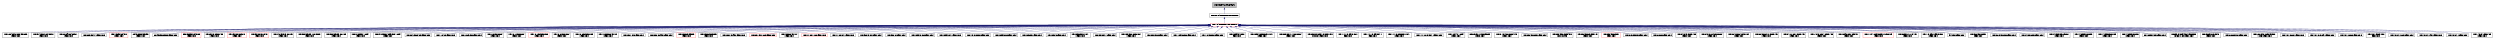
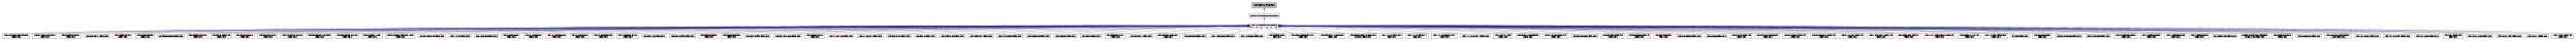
  digraph {
    rankdir=TB
    node [color=black fillcolor=white fontname=Helvetica fontsize=10 shape=record style=filled]
    edge [color=midnightblue dir=back fontname=Helvetica fontsize=10 labelfontname=Helvetica labelfontsize=10 style=solid]
    n1 [fillcolor=grey75 fontcolor=black height=0.2 label="ns3::TraceSourceAccessor\l::ConnectWithoutContext" width=0.4]
    n2 [height=0.2 label="ns3::DoMakeTraceSourceAccessor" width=0.4]
    n3 [color=red height=0.2 label="ns3::MakeTraceSourceAccessor" width=0.4]
    n4 [height=0.2 label="ns3::ApplicationPacketProbe\l::GetTypeId" width=0.4]
    n5 [height=0.2 label="ns3::BulkSendApplication\l::GetTypeId" width=0.4]
    n6 [height=0.2 label="ns3::OnOffApplication\l::GetTypeId" width=0.4]
    n7 [height=0.2 label="ns3::PacketSink::GetTypeId" width=0.4]
    n8 [color=red height=0.2 label="ns3::UdpEchoClient\l::GetTypeId" width=0.4]
    n9 [height=0.2 label="AttributeObjectTest\l::GetTypeId" width=0.4]
    n10 [height=0.2 label="ConfigTestObject::GetTypeId" width=0.4]
    n11 [color=red height=0.2 label="DeprecatedAttribute\l::GetTypeId" width=0.4]
    n12 [height=0.2 label="ns3::CsmaNetDevice\l::GetTypeId" width=0.4]
    n13 [color=red height=0.2 label="ns3::dsr::DsrOptions\l::GetTypeId" width=0.4]
-   n14 [color=red height=0.2 label="ns3::dsr::DsrRouting\l::GetTypeId" width=0.4]
+   n14 [height=0.2 label="ns3::dsr::DsrRouting\l::GetTypeId" width=0.4]
    n15 [height=0.2 label="ns3::LiIonEnergySource\l::GetTypeId" width=0.4]
    n16 [height=0.2 label="ns3::BasicEnergyHarvester\l::GetTypeId" width=0.4]
    n17 [height=0.2 label="ns3::BasicEnergySource\l::GetTypeId" width=0.4]
    n18 [height=0.2 label="ns3::RvBatteryModel\l::GetTypeId" width=0.4]
    n19 [height=0.2 label="ns3::SimpleDeviceEnergyModel\l::GetTypeId" width=0.4]
-   n20 [height=0.2 label="ns3::FdNetDevice::GetTypeId" width=0.4]
+   n20 [color=red height=0.2 label="ns3::FdNetDevice::GetTypeId" width=0.4]
    n21 [height=0.2 label="ns3::V4Ping::GetTypeId" width=0.4]
    n22 [height=0.2 label="ns3::ArpCache::GetTypeId" width=0.4]
    n23 [height=0.2 label="ns3::ArpL3Protocol\l::GetTypeId" width=0.4]
    n24 [height=0.2 label="ns3::Ipv4L3Protocol\l::GetTypeId" width=0.4]
    n25 [color=red height=0.2 label="ns3::Ipv4PacketProbe\l::GetTypeId" width=0.4]
    n26 [height=0.2 label="ns3::Ipv6L3Protocol\l::GetTypeId" width=0.4]
    n27 [height=0.2 label="ns3::Ipv6PacketProbe\l::GetTypeId" width=0.4]
    n28 [height=0.2 label="ns3::NscTcpSocketImpl\l::GetTypeId" width=0.4]
    n29 [height=0.2 label="ns3::TcpHybla::GetTypeId" width=0.4]
    n30 [height=0.2 label="ns3::TcpRxBuffer::GetTypeId" width=0.4]
    n31 [color=red height=0.2 label="ns3::TcpSocketBase\l::GetTypeId" width=0.4]
    n32 [height=0.2 label="ns3::TcpSocketState\l::GetTypeId" width=0.4]
    n33 [height=0.2 label="ns3::TcpTxBuffer::GetTypeId" width=0.4]
-   n34 [color=red height=0.2 label="ns3::TcpWestwood::GetTypeId" width=0.4]
+   n34 [height=0.2 label="ns3::TcpWestwood::GetTypeId" width=0.4]
    n35 [height=0.2 label="ns3::UdpSocketImpl\l::GetTypeId" width=0.4]
    n36 [color=red height=0.2 label="ns3::LrWpanMac::GetTypeId" width=0.4]
    n37 [height=0.2 label="ns3::LrWpanPhy::GetTypeId" width=0.4]
    n38 [height=0.2 label="ns3::EpcUeNas::GetTypeId" width=0.4]
    n39 [height=0.2 label="ns3::EpcX2::GetTypeId" width=0.4]
    n40 [height=0.2 label="ns3::LteEnbMac::GetTypeId" width=0.4]
    n41 [height=0.2 label="ns3::LteEnbPhy::GetTypeId" width=0.4]
    n42 [height=0.2 label="ns3::UeManager::GetTypeId" width=0.4]
    n43 [height=0.2 label="ns3::LteEnbRrc::GetTypeId" width=0.4]
    n44 [height=0.2 label="ns3::LtePdcp::GetTypeId" width=0.4]
    n45 [height=0.2 label="ns3::LteRlc::GetTypeId" width=0.4]
    n46 [height=0.2 label="ns3::LteSpectrumPhy\l::GetTypeId" width=0.4]
    n47 [height=0.2 label="ns3::LteUePhy::GetTypeId" width=0.4]
    n48 [height=0.2 label="ns3::LteUePowerControl\l::GetTypeId" width=0.4]
    n49 [height=0.2 label="ns3::LteUeRrc::GetTypeId" width=0.4]
    n50 [height=0.2 label="ns3::McEnbPdcp::GetTypeId" width=0.4]
    n51 [height=0.2 label="ns3::McUePdcp::GetTypeId" width=0.4]
    n52 [height=0.2 label="ns3::LteFfrSimple::\lGetTypeId" width=0.4]
    n53 [height=0.2 label="ns3::LteSimpleSpectrumPhy\l::GetTypeId" width=0.4]
    n54 [height=0.2 label="ns3::dot11s::HwmpProtocol\l::GetTypeId" width=0.4]
    n55 [height=0.2 label="ns3::dot11s::PeerManagement\lProtocol::GetTypeId" width=0.4]
    n56 [height=0.2 label="ns3::MmWaveEnbMac::\lGetTypeId" width=0.4]
    n57 [height=0.2 label="ns3::MmWaveEnbPhy::\lGetTypeId" width=0.4]
    n58 [height=0.2 label="ns3::MmWaveSpectrumPhy\l::GetTypeId" width=0.4]
    n59 [height=0.2 label="ns3::MmWaveUePhy::GetTypeId" width=0.4]
    n60 [height=0.2 label="ns3::MobilityModel\l::GetTypeId" width=0.4]
    n61 [height=0.2 label="SequenceNumberTestObj\l::GetTypeId" width=0.4]
    n62 [height=0.2 label="ns3::DynamicQueueLimits\l::GetTypeId" width=0.4]
    n63 [height=0.2 label="ns3::PacketProbe::GetTypeId" width=0.4]
-   n64 [height=0.2 label="ns3::PacketSocketClient\l::TcpTxBuffer" width=0.4]
+   n64 [height=0.2 label="ns3::PacketSocketClient\l::GetTypeId" width=0.4]
    n65 [height=0.2 label="ns3::PacketSocketServer\l::GetTypeId" width=0.4]
    n66 [color=red height=0.2 label="ns3::PacketSocket::\lGetTypeId" width=0.4]
    n67 [height=0.2 label="ns3::QueueBase::GetTypeId" width=0.4]
    n68 [height=0.2 label="ns3::Queue::GetTypeId" width=0.4]
    n69 [height=0.2 label="ns3::SimpleNetDevice\l::GetTypeId" width=0.4]
    n70 [height=0.2 label="ns3::olsr::RoutingProtocol\l::GetTypeId" width=0.4]
    n71 [height=0.2 label="ns3::PointToPointChannel\l::GetTypeId" width=0.4]
    n72 [height=0.2 label="ns3::PointToPointNetDevice\l::GetTypeId" width=0.4]
    n73 [height=0.2 label="ns3::SixLowPanNetDevice\l::GetTypeId" width=0.4]
    n74 [height=0.2 label="ns3::AlohaNoackNetDevice\l::GetTypeId" width=0.4]
-   n75 [height=0.2 label="ns3::HalfDuplexIdealPhy\l::GetTypeId" width=0.4]
+   n75 [color=red height=0.2 label="ns3::HalfDuplexIdealPhy\l::GetTypeId" width=0.4]
    n76 [color=red height=0.2 label="ns3::MultiModelSpectrumChannel\l::GetTypeId" width=0.4]
    n77 [height=0.2 label="ns3::SpectrumAnalyzer\l::GetTypeId" width=0.4]
    n78 [height=0.2 label="ns3::WaveformGenerator\l::GetTypeId" width=0.4]
    n79 [height=0.2 label="Emitter::GetTypeId" width=0.4]
    n80 [height=0.2 label="ns3::BooleanProbe::\lGetTypeId" width=0.4]
    n81 [height=0.2 label="ns3::DoubleProbe::GetTypeId" width=0.4]
    n82 [height=0.2 label="ns3::TimeProbe::GetTypeId" width=0.4]
    n83 [height=0.2 label="ns3::TimeSeriesAdaptor\l::GetTypeId" width=0.4]
    n84 [height=0.2 label="ns3::Uinteger16Probe\l::GetTypeId" width=0.4]
    n85 [height=0.2 label="ns3::Uinteger32Probe\l::GetTypeId" width=0.4]
    n86 [height=0.2 label="ns3::Uinteger8Probe\l::GetTypeId" width=0.4]
    n87 [height=0.2 label="SampleEmitter::GetTypeId" width=0.4]
    n88 [height=0.2 label="TracedValueCallbackTestCase\l::CheckTvCb::GetTypeId" width=0.4]
    n89 [height=0.2 label="ns3::CoDelQueueDisc\l::GetTypeId" width=0.4]
    n90 [height=0.2 label="ns3::QueueDisc::GetTypeId" width=0.4]
    n91 [height=0.2 label="ns3::AcousticModemEnergy\lModel::GetTypeId" width=0.4]
    n92 [height=0.2 label="ns3::UanMacCw::GetTypeId" width=0.4]
    n93 [height=0.2 label="ns3::UanMacRcGw::GetTypeId" width=0.4]
    n94 [height=0.2 label="ns3::UanMacRc::GetTypeId" width=0.4]
    n95 [height=0.2 label="ns3::UanNetDevice::\lGetTypeId" width=0.4]
    n96 [height=0.2 label="ns3::UanPhyDual::GetTypeId" width=0.4]
    n97 [height=0.2 label="ns3::UanPhyGen::GetTypeId" width=0.4]
    n98 [height=0.2 label="ns3::UanPhy::GetTypeId" width=0.4]
    n99 [height=0.2 label="ns3::VirtualNetDevice\l::GetTypeId" width=0.4]
    n1 -> n2
    n2 -> n3
    n3 -> n4
    n3 -> n5
    n3 -> n6
    n3 -> n7
    n3 -> n8
    n3 -> n9
    n3 -> n10
    n3 -> n11
    n3 -> n12
    n3 -> n13
    n3 -> n14
    n3 -> n15
    n3 -> n16
    n3 -> n17
    n3 -> n18
    n3 -> n19
    n3 -> n20
    n3 -> n21
    n3 -> n22
    n3 -> n23
    n3 -> n24
    n3 -> n25
    n3 -> n26
    n3 -> n27
    n3 -> n28
    n3 -> n29
    n3 -> n30
    n3 -> n31
    n3 -> n32
    n3 -> n33
    n3 -> n34
    n3 -> n35
    n3 -> n36
    n3 -> n37
    n3 -> n38
    n3 -> n39
    n3 -> n40
    n3 -> n41
    n3 -> n42
    n3 -> n43
    n3 -> n44
    n3 -> n45
    n3 -> n46
    n3 -> n47
    n3 -> n48
    n3 -> n49
    n3 -> n50
    n3 -> n51
    n3 -> n52
    n3 -> n53
    n3 -> n54
    n3 -> n55
    n3 -> n56
    n3 -> n57
    n3 -> n58
    n3 -> n59
    n3 -> n60
    n3 -> n61
    n3 -> n62
    n3 -> n63
    n3 -> n64
    n3 -> n65
    n3 -> n66
    n3 -> n67
    n3 -> n68
    n3 -> n69
    n3 -> n70
    n3 -> n71
    n3 -> n72
    n3 -> n73
    n3 -> n74
    n3 -> n75
    n3 -> n76
    n3 -> n77
    n3 -> n78
    n3 -> n79
    n3 -> n80
    n3 -> n81
    n3 -> n82
    n3 -> n83
    n3 -> n84
    n3 -> n85
    n3 -> n86
    n3 -> n87
    n3 -> n88
    n3 -> n89
    n3 -> n90
    n3 -> n91
    n3 -> n92
    n3 -> n93
    n3 -> n94
    n3 -> n95
    n3 -> n96
    n3 -> n97
    n3 -> n98
    n3 -> n99
  }
